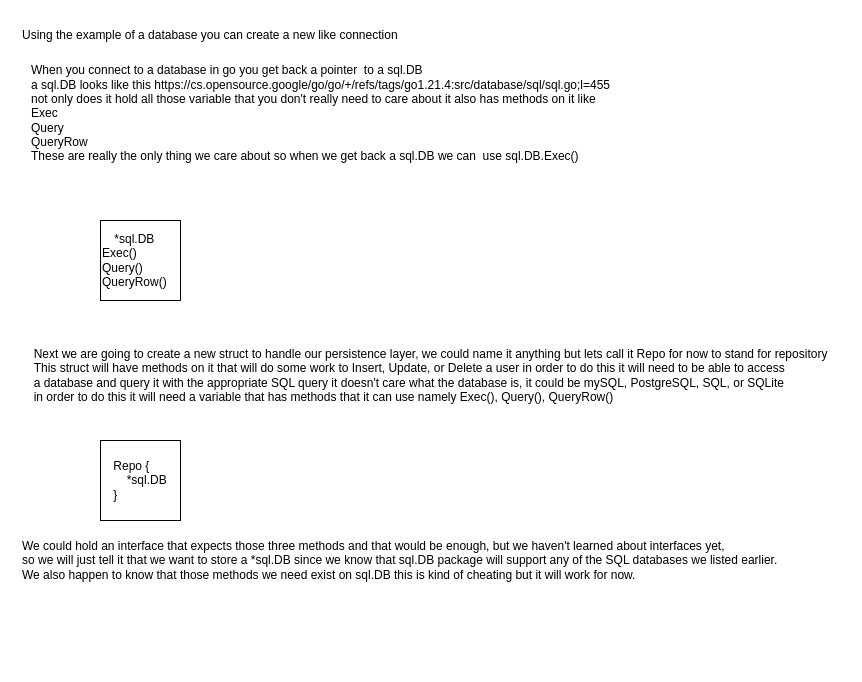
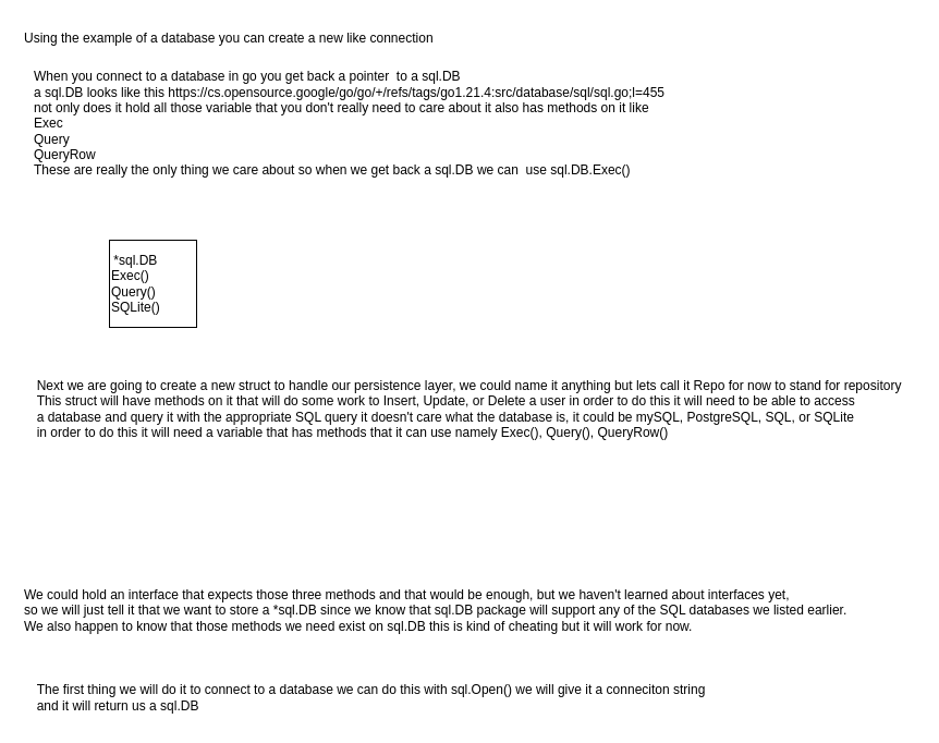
  <mxCell id="0" />
  <mxCell id="1" parent="0" />
  <mxCell id="2" value="Using the example of a database you can create a new like connection" style="text;html=1;align=left;verticalAlign=middle;resizable=0;points=[];autosize=1;strokeColor=none;fillColor=none;" vertex="1" parent="1"><mxGeometry x="20" y="20" width="430" height="30" as="geometry" /></mxCell>
  <mxCell id="3" value="&lt;div style=&quot;text-align: left;&quot;&gt;&lt;span style=&quot;background-color: initial;&quot;&gt;When you connect to a database in go you get back a pointer&amp;nbsp; to a sql.DB&lt;/span&gt;&lt;/div&gt;&lt;div style=&quot;text-align: left;&quot;&gt;&lt;span style=&quot;background-color: initial;&quot;&gt;a sql.DB looks like this&amp;nbsp;https://cs.opensource.google/go/go/+/refs/tags/go1.21.4:src/database/sql/sql.go;l=455&lt;/span&gt;&lt;/div&gt;&lt;div style=&quot;text-align: left;&quot;&gt;&lt;span style=&quot;background-color: initial;&quot;&gt;not only does it hold all those variable that you don't really need to care about it also has methods on it like&lt;/span&gt;&lt;/div&gt;&lt;div style=&quot;text-align: left;&quot;&gt;&lt;span style=&quot;background-color: initial;&quot;&gt;Exec&lt;/span&gt;&lt;/div&gt;&lt;div style=&quot;text-align: left;&quot;&gt;&lt;span style=&quot;background-color: initial;&quot;&gt;Query&lt;/span&gt;&lt;/div&gt;&lt;div style=&quot;text-align: left;&quot;&gt;&lt;span style=&quot;background-color: initial;&quot;&gt;QueryRow&lt;/span&gt;&lt;/div&gt;&lt;div style=&quot;text-align: left;&quot;&gt;&lt;span style=&quot;background-color: initial;&quot;&gt;These are really the only thing we care about so when we get back a sql.DB we can&amp;nbsp; use sql.DB.Exec()&lt;/span&gt;&lt;/div&gt;" style="text;html=1;align=center;verticalAlign=middle;resizable=0;points=[];autosize=1;strokeColor=none;fillColor=none;" vertex="1" parent="1"><mxGeometry x="20" y="58" width="600" height="110" as="geometry" /></mxCell>
- <mxCell id="4" value="&lt;div style=&quot;text-align: center;&quot;&gt;&lt;span style=&quot;background-color: initial;&quot;&gt;*sql.DB&lt;/span&gt;&lt;/div&gt;Exec()&lt;br&gt;Query()&lt;br&gt;&lt;div style=&quot;&quot;&gt;&lt;span style=&quot;background-color: initial;&quot;&gt;QueryRow()&lt;/span&gt;&lt;/div&gt;" style="whiteSpace=wrap;html=1;aspect=fixed;align=left;" vertex="1" parent="1"><mxGeometry x="100" y="220" width="80" height="80" as="geometry" /></mxCell>
+ <mxCell id="4" value="&lt;div style=&quot;text-align: center;&quot;&gt;&lt;span style=&quot;background-color: initial;&quot;&gt;*sql.DB&lt;/span&gt;&lt;/div&gt;Exec()&lt;br&gt;Query()&lt;br&gt;&lt;div style=&quot;&quot;&gt;&lt;span style=&quot;background-color: initial;&quot;&gt;SQLite()&lt;/span&gt;&lt;/div&gt;" style="whiteSpace=wrap;html=1;aspect=fixed;align=left;" vertex="1" parent="1"><mxGeometry x="100" y="220" width="80" height="80" as="geometry" /></mxCell>
  <mxCell id="5" value="&lt;div style=&quot;text-align: left;&quot;&gt;&lt;span style=&quot;background-color: initial;&quot;&gt;Next we are going to create a new struct to handle our persistence layer, we could name it anything but lets call it Repo for now to stand for repository&lt;/span&gt;&lt;/div&gt;&lt;div style=&quot;text-align: left;&quot;&gt;&lt;span style=&quot;background-color: initial;&quot;&gt;This struct will have methods on it that will do some work to Insert, Update, or Delete a user in order to do this it will need to be able to access&lt;/span&gt;&lt;/div&gt;&lt;div style=&quot;text-align: left;&quot;&gt;&lt;span style=&quot;background-color: initial;&quot;&gt;a database and query it with the appropriate SQL query it doesn't care what the database is, it could be mySQL, PostgreSQL, SQL, or SQLite&lt;/span&gt;&lt;/div&gt;&lt;div style=&quot;text-align: left;&quot;&gt;&lt;span style=&quot;background-color: initial;&quot;&gt;in order to do this it will need a variable that has methods that it can use namely Exec(), Query(), QueryRow()&lt;/span&gt;&lt;/div&gt;" style="text;html=1;align=center;verticalAlign=middle;resizable=0;points=[];autosize=1;strokeColor=none;fillColor=none;" vertex="1" parent="1"><mxGeometry x="20" y="340" width="820" height="70" as="geometry" /></mxCell>
- <mxCell id="6" value="&lt;div style=&quot;text-align: left;&quot;&gt;&lt;span style=&quot;background-color: initial;&quot;&gt;Repo {&lt;/span&gt;&lt;/div&gt;&lt;div style=&quot;text-align: left;&quot;&gt;&amp;nbsp; &amp;nbsp; *sql.DB&lt;/div&gt;&lt;div style=&quot;text-align: left;&quot;&gt;&lt;span style=&quot;background-color: initial;&quot;&gt;}&lt;/span&gt;&lt;/div&gt;" style="whiteSpace=wrap;html=1;aspect=fixed;" vertex="1" parent="1"><mxGeometry x="100" y="440" width="80" height="80" as="geometry" /></mxCell>
  <mxCell id="7" value="We could hold an interface that expects those three methods and that would be enough, but we haven't learned about interfaces yet,&lt;br&gt;so we will just tell it that we want to store a *sql.DB since we know that sql.DB package will support any of the SQL databases we listed earlier.&lt;br&gt;We also happen to know that those methods we need exist on sql.DB this is kind of cheating but it will work for now." style="text;html=1;align=left;verticalAlign=middle;resizable=0;points=[];autosize=1;strokeColor=none;fillColor=none;" vertex="1" parent="1"><mxGeometry x="20" y="530" width="780" height="60" as="geometry" /></mxCell>
+ <mxCell id="8" value="&lt;div style=&quot;text-align: left;&quot;&gt;&lt;span style=&quot;background-color: initial;&quot;&gt;The first thing we will do it to connect to a database we can do this with sql.Open() we will give it a conneciton string&lt;/span&gt;&lt;/div&gt;&lt;div style=&quot;text-align: left;&quot;&gt;&lt;span style=&quot;background-color: initial;&quot;&gt;and it will return us a sql.DB&lt;/span&gt;&lt;/div&gt;" style="text;html=1;align=center;verticalAlign=middle;resizable=0;points=[];autosize=1;strokeColor=none;fillColor=none;" vertex="1" parent="1"><mxGeometry x="20" y="620" width="640" height="40" as="geometry" /></mxCell>
